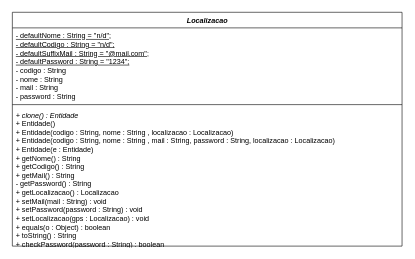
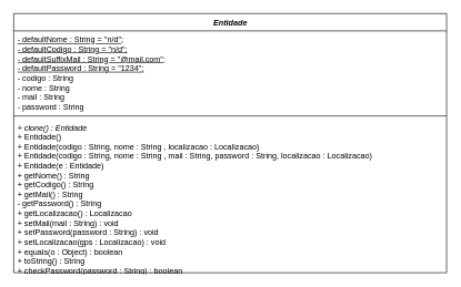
  <mxCell id="0" />
  <mxCell id="1" parent="0" />
- <mxCell id="2" value="&lt;i&gt;Localizacao&lt;/i&gt;" style="swimlane;fontStyle=1;align=center;verticalAlign=top;childLayout=stackLayout;horizontal=1;startSize=26;horizontalStack=0;resizeParent=1;resizeParentMax=0;resizeLast=0;collapsible=1;marginBottom=0;fontFamily=Helvetica;html=1;" vertex="1" parent="1"><mxGeometry x="20" y="20" width="650" height="390" as="geometry" /></mxCell>
+ <mxCell id="2" value="&lt;i&gt;Entidade&lt;/i&gt;" style="swimlane;fontStyle=1;align=center;verticalAlign=top;childLayout=stackLayout;horizontal=1;startSize=26;horizontalStack=0;resizeParent=1;resizeParentMax=0;resizeLast=0;collapsible=1;marginBottom=0;fontFamily=Helvetica;html=1;" vertex="1" parent="1"><mxGeometry x="20" y="20" width="650" height="390" as="geometry" /></mxCell>
  <mxCell id="3" value="&lt;u&gt;- defaultNome : String = &quot;n/d&quot;;&lt;br&gt;- defaultCodigo : String = &quot;n/d&quot;;&lt;br&gt;- defaultSuffixMail : String = &quot;@mail.com&quot;;&lt;br&gt;- defaultPassword : String = &quot;1234&quot;;&lt;/u&gt;&lt;br&gt;- codigo : String&lt;br&gt;- nome : String&lt;br&gt;- mail : String&lt;br&gt;- password : String" style="text;strokeColor=none;fillColor=none;align=left;verticalAlign=top;spacingLeft=4;spacingRight=4;overflow=hidden;rotatable=0;points=[[0,0.5],[1,0.5]];portConstraint=eastwest;html=1;" vertex="1" parent="2"><mxGeometry y="26" width="650" height="124" as="geometry" /></mxCell>
  <mxCell id="4" value="" style="line;strokeWidth=1;fillColor=none;align=left;verticalAlign=middle;spacingTop=-1;spacingLeft=3;spacingRight=3;rotatable=0;labelPosition=right;points=[];portConstraint=eastwest;" vertex="1" parent="2"><mxGeometry y="150" width="650" height="8" as="geometry" /></mxCell>
  <mxCell id="5" value="&lt;i&gt;+ clone() : Entidade&lt;/i&gt;&lt;br&gt;+ Entidade()&lt;br&gt;+ Entidade(codigo : String, nome : String , localizacao : Localizacao)&lt;br&gt;+ Entidade(codigo : String, nome : String , mail : String, password : String, localizacao : Localizacao)&lt;br&gt;+ Entidade(e : Entidade)&lt;br&gt;+ getNome() : String&lt;br&gt;+ getCodigo() : String&lt;br&gt;+ getMail() : String&lt;br&gt;- getPassword() : String&lt;br&gt;+ getLocalizacao() : Localizacao&lt;br&gt;+ setMail(mail : String) : void&lt;br&gt;+ setPassword(password : String) : void&lt;br&gt;+ setLocalizacao(gps : Localizacao) : void&lt;br&gt;+ equals(o : Object) : boolean&lt;br&gt;+ toString() : String&lt;br&gt;+ checkPassword(password : String) : boolean" style="text;strokeColor=none;fillColor=none;align=left;verticalAlign=top;spacingLeft=4;spacingRight=4;overflow=hidden;rotatable=0;points=[[0,0.5],[1,0.5]];portConstraint=eastwest;html=1;" vertex="1" parent="2"><mxGeometry y="158" width="650" height="232" as="geometry" /></mxCell>
